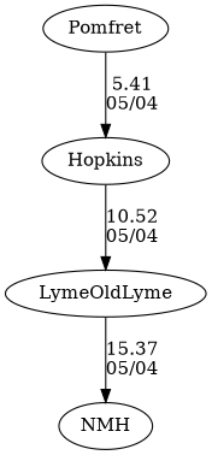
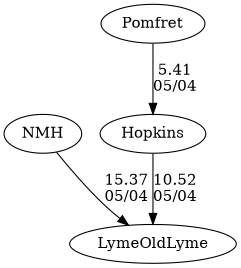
  digraph {
    edge [random=random]
    NMH
    LymeOldLyme
    Pomfret
    Hopkins
-   LymeOldLyme -> NMH [label="15.37\n05/04" weight=85]
+   NMH -> LymeOldLyme [label="15.37\n05/04" weight=85]
    Pomfret -> Hopkins [label="5.41\n05/04" weight=95]
    Hopkins -> LymeOldLyme [label="10.52\n05/04" weight=90]
  }
